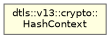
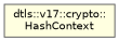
  digraph {
    rankdir=LR
-   n1 [color=grey40 fillcolor=lightyellow fontname=Helvetica fontsize=10 height=0.2 label="dtls::v13::crypto::\lHashContext" shape=box style=filled width=0.4]
+   n1 [color=grey40 fillcolor=lightyellow fontname=Helvetica fontsize=10 height=0.2 label="dtls::v17::crypto::\lHashContext" shape=box style=filled width=0.4]
  }
